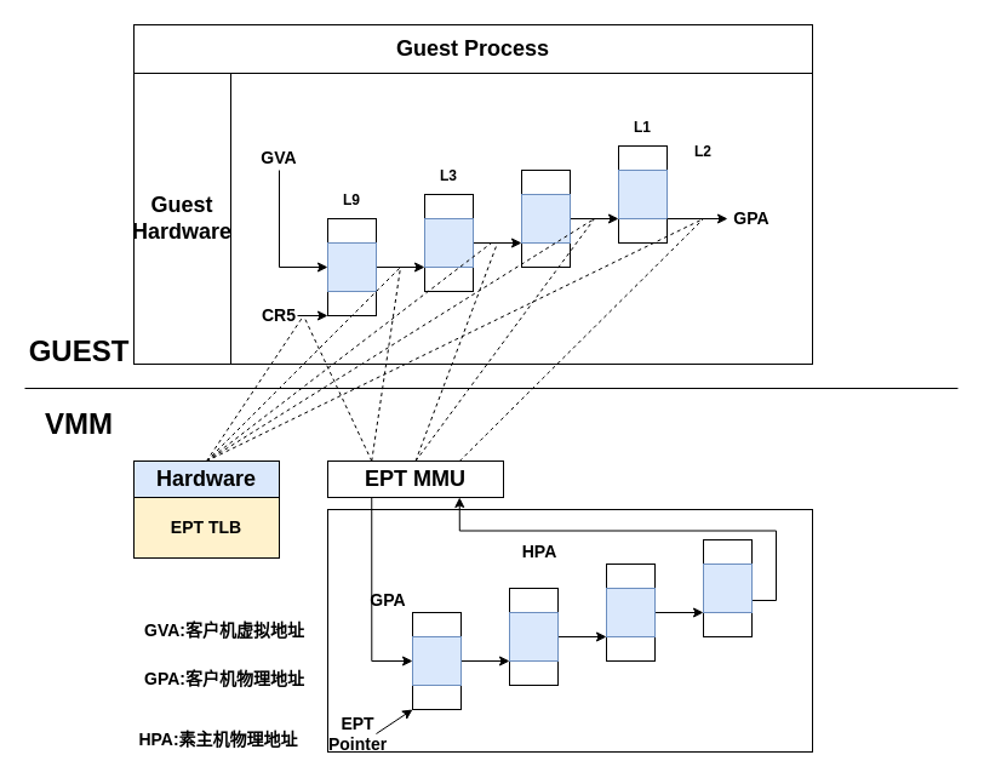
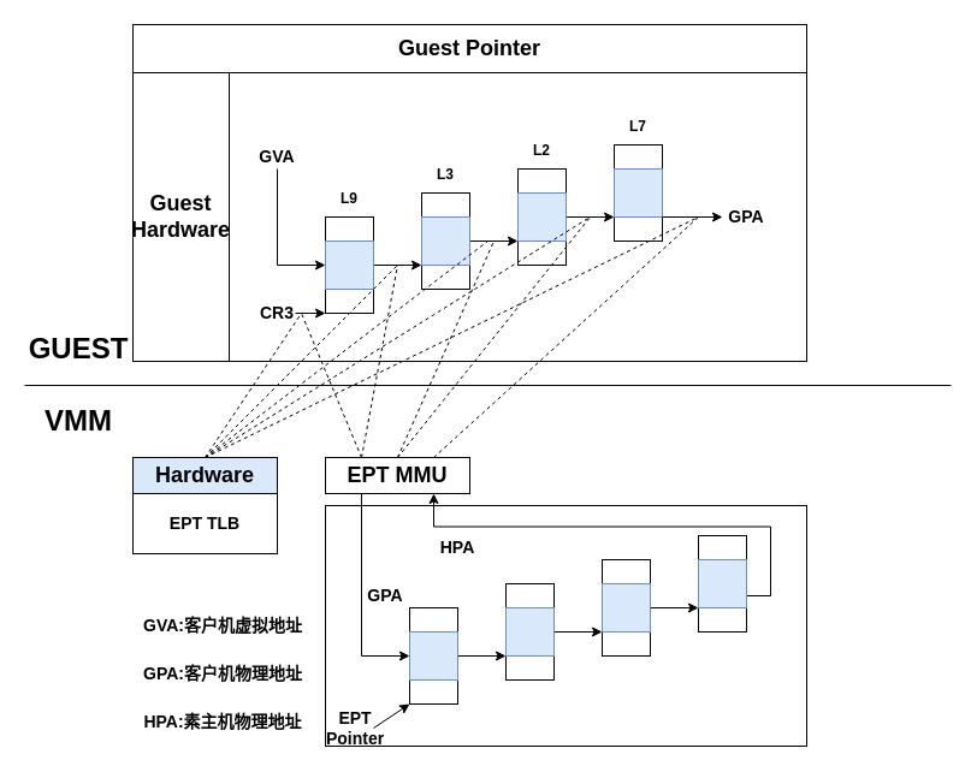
  <mxCell id="0" />
  <mxCell id="1" parent="0" />
  <mxCell id="2" value="" style="rounded=0;whiteSpace=wrap;html=1;" parent="1" vertex="1"><mxGeometry x="270" y="420" width="400" height="200" as="geometry" /></mxCell>
  <mxCell id="3" value="" style="endArrow=none;html=1;" parent="1" edge="1"><mxGeometry width="50" height="50" relative="1" as="geometry"><mxPoint x="20" y="320" as="sourcePoint" /><mxPoint x="790" y="320" as="targetPoint" /></mxGeometry></mxCell>
  <mxCell id="4" value="&lt;b&gt;&lt;font style=&quot;font-size: 24px&quot;&gt;GUEST&lt;/font&gt;&lt;/b&gt;" style="text;html=1;strokeColor=none;fillColor=none;align=center;verticalAlign=middle;whiteSpace=wrap;rounded=0;" parent="1" vertex="1"><mxGeometry x="30" y="270" width="70" height="40" as="geometry" /></mxCell>
  <mxCell id="5" value="&lt;b&gt;&lt;font style=&quot;font-size: 24px&quot;&gt;VMM&lt;/font&gt;&lt;/b&gt;" style="text;html=1;strokeColor=none;fillColor=none;align=center;verticalAlign=middle;whiteSpace=wrap;rounded=0;" parent="1" vertex="1"><mxGeometry x="30" y="330" width="70" height="40" as="geometry" /></mxCell>
  <mxCell id="6" value="" style="rounded=0;whiteSpace=wrap;html=1;" parent="1" vertex="1"><mxGeometry x="110" y="380" width="120" height="80" as="geometry" /></mxCell>
  <mxCell id="7" value="&lt;b&gt;&lt;font style=&quot;font-size: 18px&quot;&gt;Hardware&lt;/font&gt;&lt;/b&gt;" style="rounded=0;whiteSpace=wrap;html=1;fillColor=#dae8fc;" parent="1" vertex="1"><mxGeometry x="110" y="380" width="120" height="30" as="geometry" /></mxCell>
- <mxCell id="8" value="&lt;font style=&quot;font-size: 14px&quot;&gt;&lt;b&gt;EPT TLB&lt;/b&gt;&lt;/font&gt;" style="rounded=0;whiteSpace=wrap;html=1;fillColor=#fff2cc;" parent="1" vertex="1"><mxGeometry x="110" y="410" width="120" height="50" as="geometry" /></mxCell>
- <mxCell id="9" value="&lt;b&gt;&lt;font style=&quot;font-size: 18px&quot;&gt;EPT MMU&lt;/font&gt;&lt;/b&gt;" style="rounded=0;whiteSpace=wrap;html=1;" parent="1" vertex="1"><mxGeometry x="270" y="380" width="145" height="30" as="geometry" /></mxCell>
+ <mxCell id="8" value="&lt;font style=&quot;font-size: 14px&quot;&gt;&lt;b&gt;EPT TLB&lt;/b&gt;&lt;/font&gt;" style="rounded=0;whiteSpace=wrap;html=1;" parent="1" vertex="1"><mxGeometry x="110" y="410" width="120" height="50" as="geometry" /></mxCell>
+ <mxCell id="9" value="&lt;b&gt;&lt;font style=&quot;font-size: 18px&quot;&gt;EPT MMU&lt;/font&gt;&lt;/b&gt;" style="rounded=0;whiteSpace=wrap;html=1;" parent="1" vertex="1"><mxGeometry x="270" y="380" width="120" height="30" as="geometry" /></mxCell>
  <mxCell id="10" value="" style="group" parent="1" vertex="1" connectable="0"><mxGeometry x="110" y="20" width="560" height="280" as="geometry" /></mxCell>
  <mxCell id="11" value="" style="rounded=0;whiteSpace=wrap;html=1;" parent="10" vertex="1"><mxGeometry width="560" height="280" as="geometry" /></mxCell>
- <mxCell id="12" value="&lt;b&gt;&lt;font style=&quot;font-size: 18px&quot;&gt;Guest Process&lt;/font&gt;&lt;/b&gt;" style="rounded=0;whiteSpace=wrap;html=1;" parent="10" vertex="1"><mxGeometry width="560" height="40" as="geometry" /></mxCell>
+ <mxCell id="12" value="&lt;b&gt;&lt;font style=&quot;font-size: 18px&quot;&gt;Guest Pointer&lt;/font&gt;&lt;/b&gt;" style="rounded=0;whiteSpace=wrap;html=1;" parent="10" vertex="1"><mxGeometry width="560" height="40" as="geometry" /></mxCell>
  <mxCell id="13" value="&lt;b&gt;&lt;font style=&quot;font-size: 18px&quot;&gt;Guest Hardware&lt;/font&gt;&lt;/b&gt;" style="rounded=0;whiteSpace=wrap;html=1;" parent="10" vertex="1"><mxGeometry y="40" width="80" height="240" as="geometry" /></mxCell>
  <mxCell id="14" value="" style="rounded=0;whiteSpace=wrap;html=1;" parent="10" vertex="1"><mxGeometry x="160" y="160" width="40" height="80" as="geometry" /></mxCell>
  <mxCell id="15" value="" style="rounded=0;whiteSpace=wrap;html=1;" parent="10" vertex="1"><mxGeometry x="240" y="140" width="40" height="80" as="geometry" /></mxCell>
  <mxCell id="16" value="" style="rounded=0;whiteSpace=wrap;html=1;" parent="10" vertex="1"><mxGeometry x="320" y="120" width="40" height="80" as="geometry" /></mxCell>
  <mxCell id="17" value="" style="rounded=0;whiteSpace=wrap;html=1;" parent="10" vertex="1"><mxGeometry x="400" y="100" width="40" height="80" as="geometry" /></mxCell>
  <mxCell id="18" style="edgeStyle=orthogonalEdgeStyle;rounded=0;orthogonalLoop=1;jettySize=auto;html=1;exitX=0.5;exitY=1;exitDx=0;exitDy=0;entryX=0;entryY=0.5;entryDx=0;entryDy=0;" parent="10" source="19" target="14" edge="1"><mxGeometry relative="1" as="geometry"><mxPoint x="120" y="140" as="sourcePoint" /></mxGeometry></mxCell>
  <mxCell id="19" value="&lt;b&gt;&lt;font style=&quot;font-size: 14px&quot;&gt;GVA&lt;/font&gt;&lt;/b&gt;" style="text;html=1;strokeColor=none;fillColor=none;align=center;verticalAlign=middle;whiteSpace=wrap;rounded=0;" parent="10" vertex="1"><mxGeometry x="100" y="100" width="40" height="20" as="geometry" /></mxCell>
- <mxCell id="20" value="&lt;b&gt;&lt;font style=&quot;font-size: 14px&quot;&gt;CR5&lt;/font&gt;&lt;/b&gt;" style="text;html=1;strokeColor=none;fillColor=none;align=center;verticalAlign=middle;whiteSpace=wrap;rounded=0;" parent="10" vertex="1"><mxGeometry x="105" y="230" width="30" height="20" as="geometry" /></mxCell>
+ <mxCell id="20" value="&lt;b&gt;&lt;font style=&quot;font-size: 14px&quot;&gt;CR3&lt;/font&gt;&lt;/b&gt;" style="text;html=1;strokeColor=none;fillColor=none;align=center;verticalAlign=middle;whiteSpace=wrap;rounded=0;" parent="10" vertex="1"><mxGeometry x="105" y="230" width="30" height="20" as="geometry" /></mxCell>
  <mxCell id="21" value="" style="endArrow=classic;html=1;exitX=1;exitY=0.5;exitDx=0;exitDy=0;" parent="10" source="20" edge="1"><mxGeometry width="50" height="50" relative="1" as="geometry"><mxPoint x="140" y="240" as="sourcePoint" /><mxPoint x="160" y="240" as="targetPoint" /></mxGeometry></mxCell>
  <mxCell id="22" style="edgeStyle=orthogonalEdgeStyle;rounded=0;orthogonalLoop=1;jettySize=auto;html=1;exitX=1;exitY=0.5;exitDx=0;exitDy=0;entryX=0;entryY=0.75;entryDx=0;entryDy=0;" parent="10" source="23" target="15" edge="1"><mxGeometry relative="1" as="geometry" /></mxCell>
  <mxCell id="23" value="" style="rounded=0;whiteSpace=wrap;html=1;fillColor=#dae8fc;strokeColor=#6c8ebf;" parent="10" vertex="1"><mxGeometry x="160" y="180" width="40" height="40" as="geometry" /></mxCell>
  <mxCell id="24" style="edgeStyle=orthogonalEdgeStyle;rounded=0;orthogonalLoop=1;jettySize=auto;html=1;entryX=0;entryY=0.75;entryDx=0;entryDy=0;" parent="10" source="25" target="16" edge="1"><mxGeometry relative="1" as="geometry" /></mxCell>
  <mxCell id="25" value="" style="rounded=0;whiteSpace=wrap;html=1;fillColor=#dae8fc;strokeColor=#6c8ebf;" parent="10" vertex="1"><mxGeometry x="240" y="160" width="40" height="40" as="geometry" /></mxCell>
  <mxCell id="26" style="edgeStyle=orthogonalEdgeStyle;rounded=0;orthogonalLoop=1;jettySize=auto;html=1;exitX=1;exitY=0.5;exitDx=0;exitDy=0;entryX=0;entryY=0.75;entryDx=0;entryDy=0;" parent="10" source="27" target="17" edge="1"><mxGeometry relative="1" as="geometry" /></mxCell>
  <mxCell id="27" value="" style="rounded=0;whiteSpace=wrap;html=1;fillColor=#dae8fc;strokeColor=#6c8ebf;" parent="10" vertex="1"><mxGeometry x="320" y="140" width="40" height="40" as="geometry" /></mxCell>
  <mxCell id="28" value="" style="rounded=0;whiteSpace=wrap;html=1;fillColor=#dae8fc;strokeColor=#6c8ebf;" parent="10" vertex="1"><mxGeometry x="400" y="120" width="40" height="40" as="geometry" /></mxCell>
  <mxCell id="29" value="&lt;b&gt;&lt;font style=&quot;font-size: 14px&quot;&gt;GPA&lt;/font&gt;&lt;/b&gt;" style="text;html=1;strokeColor=none;fillColor=none;align=center;verticalAlign=middle;whiteSpace=wrap;rounded=0;" parent="10" vertex="1"><mxGeometry x="490" y="150" width="40" height="20" as="geometry" /></mxCell>
  <mxCell id="30" value="" style="endArrow=classic;html=1;exitX=1;exitY=0.5;exitDx=0;exitDy=0;entryX=0;entryY=0.5;entryDx=0;entryDy=0;" parent="10" target="29" edge="1"><mxGeometry width="50" height="50" relative="1" as="geometry"><mxPoint x="440" y="160" as="sourcePoint" /><mxPoint x="465" y="160" as="targetPoint" /></mxGeometry></mxCell>
  <mxCell id="31" value="" style="endArrow=none;dashed=1;html=1;exitX=0.5;exitY=0;exitDx=0;exitDy=0;" parent="10" source="7" edge="1"><mxGeometry width="50" height="50" relative="1" as="geometry"><mxPoint x="80" y="295" as="sourcePoint" /><mxPoint x="140" y="240" as="targetPoint" /></mxGeometry></mxCell>
  <mxCell id="32" value="" style="endArrow=none;dashed=1;html=1;exitX=0.25;exitY=0;exitDx=0;exitDy=0;" parent="10" source="9" edge="1"><mxGeometry width="50" height="50" relative="1" as="geometry"><mxPoint x="40" y="360" as="sourcePoint" /><mxPoint x="140" y="240" as="targetPoint" /></mxGeometry></mxCell>
  <mxCell id="33" value="" style="endArrow=none;dashed=1;html=1;exitX=0.5;exitY=0;exitDx=0;exitDy=0;" parent="10" source="7" edge="1"><mxGeometry width="50" height="50" relative="1" as="geometry"><mxPoint x="345" y="300" as="sourcePoint" /><mxPoint x="295" y="180" as="targetPoint" /></mxGeometry></mxCell>
  <mxCell id="34" value="" style="endArrow=none;dashed=1;html=1;exitX=0.5;exitY=0;exitDx=0;exitDy=0;" parent="10" source="9" edge="1"><mxGeometry width="50" height="50" relative="1" as="geometry"><mxPoint x="112.5" y="370" as="sourcePoint" /><mxPoint x="300" y="180" as="targetPoint" /></mxGeometry></mxCell>
  <mxCell id="35" value="" style="endArrow=none;dashed=1;html=1;exitX=0.5;exitY=0;exitDx=0;exitDy=0;" parent="10" source="7" edge="1"><mxGeometry width="50" height="50" relative="1" as="geometry"><mxPoint x="300" y="340" as="sourcePoint" /><mxPoint x="380" y="160" as="targetPoint" /></mxGeometry></mxCell>
  <mxCell id="36" value="" style="endArrow=none;dashed=1;html=1;exitX=0.5;exitY=0;exitDx=0;exitDy=0;" parent="10" source="7" edge="1"><mxGeometry width="50" height="50" relative="1" as="geometry"><mxPoint x="140" y="360" as="sourcePoint" /><mxPoint x="470" y="160" as="targetPoint" /></mxGeometry></mxCell>
  <mxCell id="37" value="" style="endArrow=none;dashed=1;html=1;exitX=0.75;exitY=0;exitDx=0;exitDy=0;" parent="10" source="9" edge="1"><mxGeometry width="50" height="50" relative="1" as="geometry"><mxPoint x="170" y="360" as="sourcePoint" /><mxPoint x="470" y="160" as="targetPoint" /></mxGeometry></mxCell>
  <mxCell id="38" value="&lt;b&gt;L9&lt;/b&gt;" style="text;html=1;strokeColor=none;fillColor=none;align=center;verticalAlign=middle;whiteSpace=wrap;rounded=0;" parent="10" vertex="1"><mxGeometry x="160" y="135" width="40" height="20" as="geometry" /></mxCell>
  <mxCell id="39" value="&lt;b&gt;L3&lt;/b&gt;" style="text;html=1;strokeColor=none;fillColor=none;align=center;verticalAlign=middle;whiteSpace=wrap;rounded=0;" parent="10" vertex="1"><mxGeometry x="240" y="115" width="40" height="20" as="geometry" /></mxCell>
- <mxCell id="40" value="&lt;b&gt;L2&lt;/b&gt;" style="text;html=1;strokeColor=none;fillColor=none;align=center;verticalAlign=middle;whiteSpace=wrap;rounded=0;" parent="10" vertex="1"><mxGeometry x="450" y="95" width="40" height="20" as="geometry" /></mxCell>
- <mxCell id="41" value="&lt;b&gt;L1&lt;/b&gt;" style="text;html=1;strokeColor=none;fillColor=none;align=center;verticalAlign=middle;whiteSpace=wrap;rounded=0;" parent="10" vertex="1"><mxGeometry x="400" y="75" width="40" height="20" as="geometry" /></mxCell>
+ <mxCell id="40" value="&lt;b&gt;L2&lt;/b&gt;" style="text;html=1;strokeColor=none;fillColor=none;align=center;verticalAlign=middle;whiteSpace=wrap;rounded=0;" parent="10" vertex="1"><mxGeometry x="320" y="95" width="40" height="20" as="geometry" /></mxCell>
+ <mxCell id="41" value="&lt;b&gt;L7&lt;/b&gt;" style="text;html=1;strokeColor=none;fillColor=none;align=center;verticalAlign=middle;whiteSpace=wrap;rounded=0;" parent="10" vertex="1"><mxGeometry x="400" y="75" width="40" height="20" as="geometry" /></mxCell>
  <mxCell id="42" value="" style="rounded=0;whiteSpace=wrap;html=1;" parent="1" vertex="1"><mxGeometry x="340" y="505" width="40" height="80" as="geometry" /></mxCell>
  <mxCell id="43" value="" style="rounded=0;whiteSpace=wrap;html=1;" parent="1" vertex="1"><mxGeometry x="420" y="485" width="40" height="80" as="geometry" /></mxCell>
  <mxCell id="44" value="" style="rounded=0;whiteSpace=wrap;html=1;" parent="1" vertex="1"><mxGeometry x="500" y="465" width="40" height="80" as="geometry" /></mxCell>
  <mxCell id="45" value="" style="rounded=0;whiteSpace=wrap;html=1;" parent="1" vertex="1"><mxGeometry x="580" y="445" width="40" height="80" as="geometry" /></mxCell>
  <mxCell id="46" style="edgeStyle=orthogonalEdgeStyle;rounded=0;orthogonalLoop=1;jettySize=auto;html=1;exitX=0.25;exitY=1;exitDx=0;exitDy=0;entryX=0;entryY=0.5;entryDx=0;entryDy=0;" parent="1" source="9" target="42" edge="1"><mxGeometry relative="1" as="geometry"><mxPoint x="300" y="485" as="sourcePoint" /></mxGeometry></mxCell>
  <mxCell id="47" value="&lt;b&gt;&lt;font style=&quot;font-size: 14px&quot;&gt;GPA&lt;/font&gt;&lt;/b&gt;" style="text;html=1;strokeColor=none;fillColor=none;align=center;verticalAlign=middle;whiteSpace=wrap;rounded=0;" parent="1" vertex="1"><mxGeometry x="300" y="485" width="40" height="20" as="geometry" /></mxCell>
  <mxCell id="48" value="&lt;b&gt;&lt;font style=&quot;font-size: 14px&quot;&gt;EPT Pointer&lt;/font&gt;&lt;/b&gt;" style="text;html=1;strokeColor=none;fillColor=none;align=center;verticalAlign=middle;whiteSpace=wrap;rounded=0;" parent="1" vertex="1"><mxGeometry x="280" y="595" width="30" height="20" as="geometry" /></mxCell>
  <mxCell id="49" value="" style="endArrow=classic;html=1;exitX=1;exitY=0.5;exitDx=0;exitDy=0;" parent="1" source="48" edge="1"><mxGeometry width="50" height="50" relative="1" as="geometry"><mxPoint x="320" y="585" as="sourcePoint" /><mxPoint x="340" y="585" as="targetPoint" /></mxGeometry></mxCell>
  <mxCell id="50" style="edgeStyle=orthogonalEdgeStyle;rounded=0;orthogonalLoop=1;jettySize=auto;html=1;exitX=1;exitY=0.5;exitDx=0;exitDy=0;entryX=0;entryY=0.75;entryDx=0;entryDy=0;" parent="1" source="51" target="43" edge="1"><mxGeometry relative="1" as="geometry" /></mxCell>
  <mxCell id="51" value="" style="rounded=0;whiteSpace=wrap;html=1;fillColor=#dae8fc;strokeColor=#6c8ebf;" parent="1" vertex="1"><mxGeometry x="340" y="525" width="40" height="40" as="geometry" /></mxCell>
  <mxCell id="52" style="edgeStyle=orthogonalEdgeStyle;rounded=0;orthogonalLoop=1;jettySize=auto;html=1;entryX=0;entryY=0.75;entryDx=0;entryDy=0;" parent="1" source="53" target="44" edge="1"><mxGeometry relative="1" as="geometry" /></mxCell>
  <mxCell id="53" value="" style="rounded=0;whiteSpace=wrap;html=1;fillColor=#dae8fc;strokeColor=#6c8ebf;" parent="1" vertex="1"><mxGeometry x="420" y="505" width="40" height="40" as="geometry" /></mxCell>
  <mxCell id="54" style="edgeStyle=orthogonalEdgeStyle;rounded=0;orthogonalLoop=1;jettySize=auto;html=1;exitX=1;exitY=0.5;exitDx=0;exitDy=0;entryX=0;entryY=0.75;entryDx=0;entryDy=0;" parent="1" source="55" target="45" edge="1"><mxGeometry relative="1" as="geometry" /></mxCell>
  <mxCell id="55" value="" style="rounded=0;whiteSpace=wrap;html=1;fillColor=#dae8fc;strokeColor=#6c8ebf;" parent="1" vertex="1"><mxGeometry x="500" y="485" width="40" height="40" as="geometry" /></mxCell>
  <mxCell id="56" style="edgeStyle=orthogonalEdgeStyle;rounded=0;orthogonalLoop=1;jettySize=auto;html=1;exitX=1;exitY=0.75;exitDx=0;exitDy=0;entryX=0.75;entryY=1;entryDx=0;entryDy=0;" parent="1" source="57" target="9" edge="1"><mxGeometry relative="1" as="geometry" /></mxCell>
  <mxCell id="57" value="" style="rounded=0;whiteSpace=wrap;html=1;fillColor=#dae8fc;strokeColor=#6c8ebf;" parent="1" vertex="1"><mxGeometry x="580" y="465" width="40" height="40" as="geometry" /></mxCell>
- <mxCell id="58" value="&lt;b&gt;&lt;font style=&quot;font-size: 14px&quot;&gt;HPA&lt;/font&gt;&lt;/b&gt;" style="text;html=1;strokeColor=none;fillColor=none;align=center;verticalAlign=middle;whiteSpace=wrap;rounded=0;" parent="1" vertex="1"><mxGeometry x="425" y="445" width="40" height="20" as="geometry" /></mxCell>
+ <mxCell id="58" value="&lt;b&gt;&lt;font style=&quot;font-size: 14px&quot;&gt;HPA&lt;/font&gt;&lt;/b&gt;" style="text;html=1;strokeColor=none;fillColor=none;align=center;verticalAlign=middle;whiteSpace=wrap;rounded=0;" parent="1" vertex="1"><mxGeometry x="360" y="445" width="40" height="20" as="geometry" /></mxCell>
  <mxCell id="59" value="" style="endArrow=none;dashed=1;html=1;exitX=0.5;exitY=0;exitDx=0;exitDy=0;" parent="1" source="7" edge="1"><mxGeometry width="50" height="50" relative="1" as="geometry"><mxPoint x="370" y="340" as="sourcePoint" /><mxPoint x="330" y="220" as="targetPoint" /></mxGeometry></mxCell>
  <mxCell id="60" value="" style="endArrow=none;dashed=1;html=1;exitX=0.25;exitY=0;exitDx=0;exitDy=0;" parent="1" source="9" edge="1"><mxGeometry width="50" height="50" relative="1" as="geometry"><mxPoint x="380" y="340" as="sourcePoint" /><mxPoint x="330" y="220" as="targetPoint" /></mxGeometry></mxCell>
  <mxCell id="61" value="" style="endArrow=none;dashed=1;html=1;exitX=0.5;exitY=0;exitDx=0;exitDy=0;" parent="1" source="9" edge="1"><mxGeometry width="50" height="50" relative="1" as="geometry"><mxPoint x="180" y="390" as="sourcePoint" /><mxPoint x="490" y="180" as="targetPoint" /></mxGeometry></mxCell>
  <mxCell id="62" value="&lt;b&gt;&lt;font style=&quot;font-size: 14px&quot;&gt;GVA:客户机虚拟地址&lt;/font&gt;&lt;/b&gt;" style="text;html=1;strokeColor=none;fillColor=none;align=center;verticalAlign=middle;whiteSpace=wrap;rounded=0;" parent="1" vertex="1"><mxGeometry x="110" y="500" width="150" height="40" as="geometry" /></mxCell>
  <mxCell id="63" value="&lt;b&gt;&lt;font style=&quot;font-size: 14px&quot;&gt;GPA:客户机物理地址&lt;/font&gt;&lt;/b&gt;" style="text;html=1;strokeColor=none;fillColor=none;align=center;verticalAlign=middle;whiteSpace=wrap;rounded=0;" parent="1" vertex="1"><mxGeometry x="110" y="540" width="150" height="40" as="geometry" /></mxCell>
- <mxCell id="64" value="&lt;b&gt;&lt;font style=&quot;font-size: 14px&quot;&gt;HPA:素主机物理地址&lt;/font&gt;&lt;/b&gt;" style="text;html=1;strokeColor=none;fillColor=none;align=center;verticalAlign=middle;whiteSpace=wrap;rounded=0;" parent="1" vertex="1"><mxGeometry x="105" y="590" width="150" height="40" as="geometry" /></mxCell>
+ <mxCell id="64" value="&lt;b&gt;&lt;font style=&quot;font-size: 14px&quot;&gt;HPA:素主机物理地址&lt;/font&gt;&lt;/b&gt;" style="text;html=1;strokeColor=none;fillColor=none;align=center;verticalAlign=middle;whiteSpace=wrap;rounded=0;" parent="1" vertex="1"><mxGeometry x="110" y="580" width="150" height="40" as="geometry" /></mxCell>
